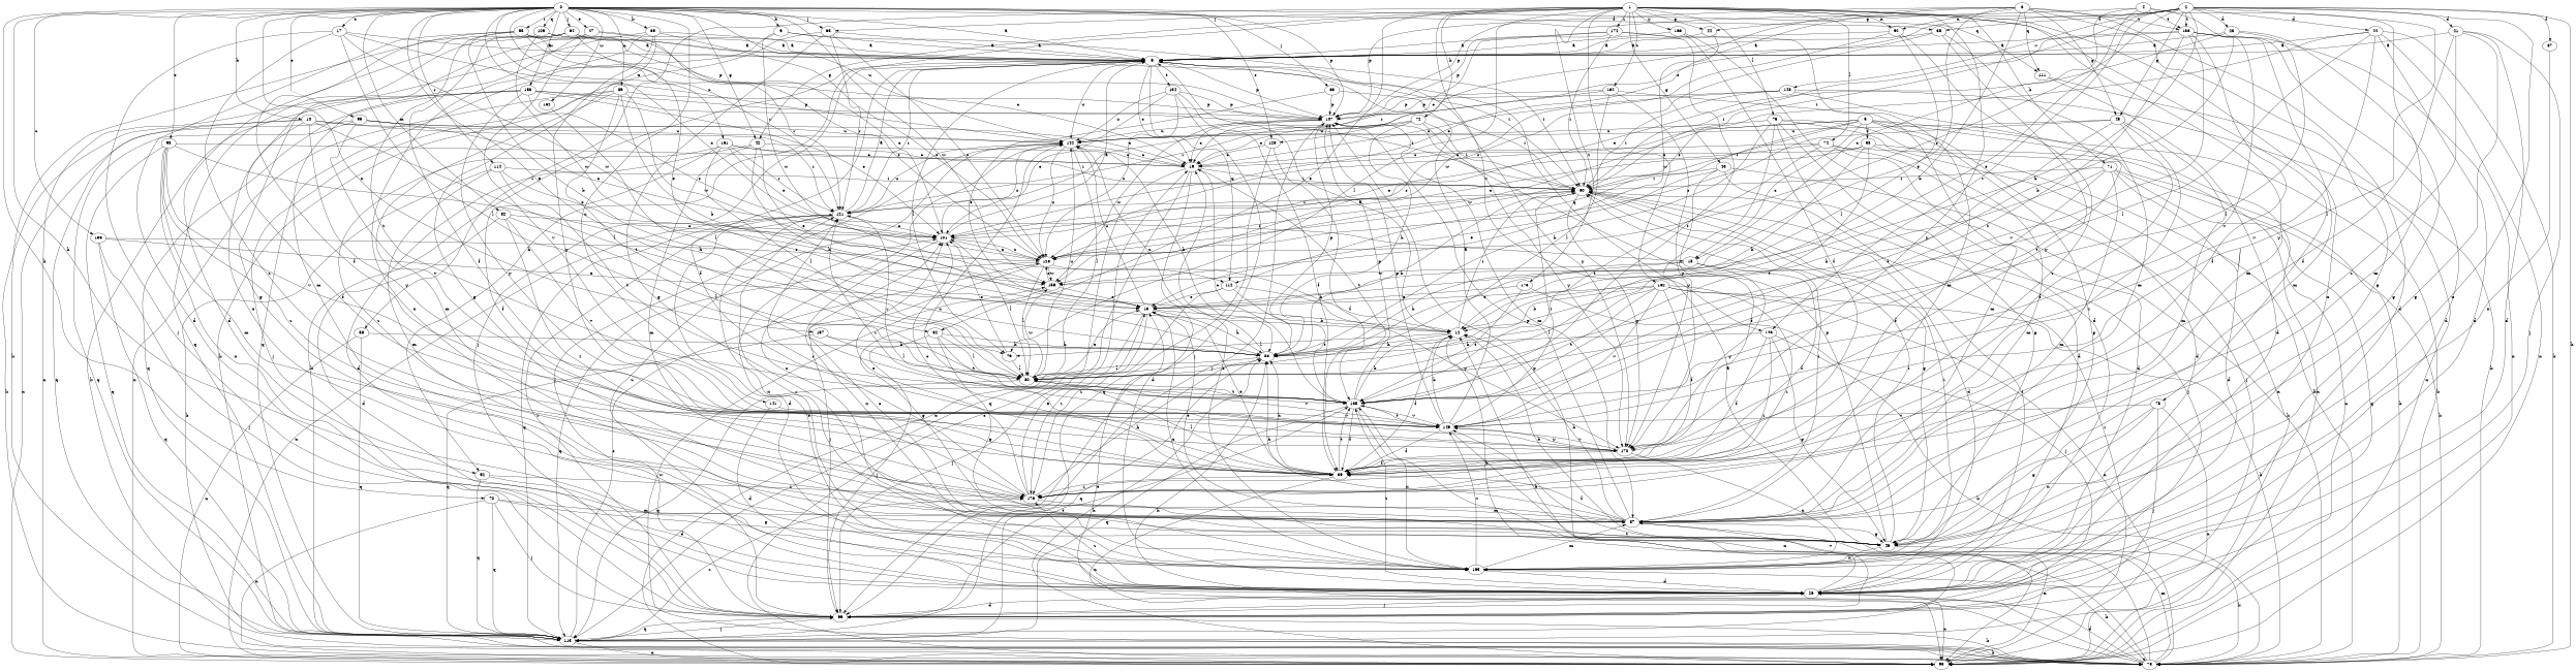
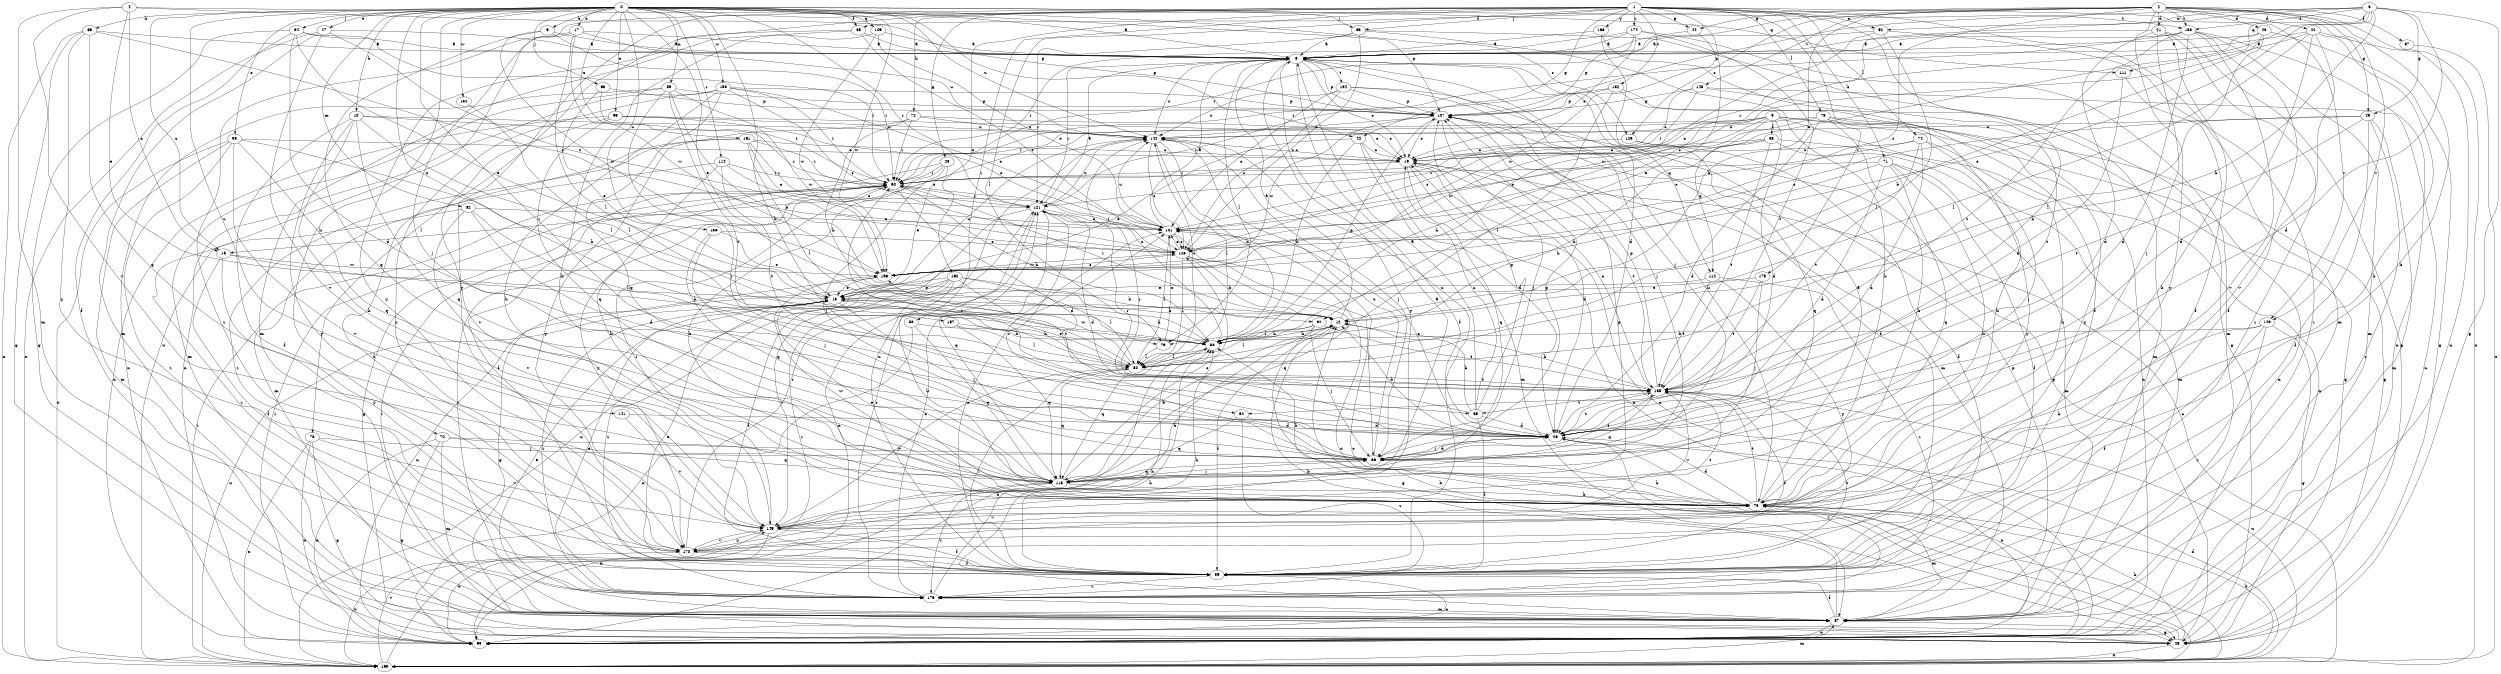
  strict digraph {
    fontname="DejaVu Serif"
    node [fontname="DejaVu Serif"]
    edge [fontname="DejaVu Serif"]
    0
    6
    9
    10
    17
    18
    27
    32
    35
    42
    52
    55
    63
    64
    65
    69
    70
    82
    89
    95
    98
    107
    109
    111
    114
    121
    126
    136
    141
    142
    152
    153
    156
    157
    161
    79
    170
    73
    112
    19
    39
    66
    134
    60
    113
    80
    176
    53
    87
    163
    128
    149
    46
    135
    26
    n56 [label=13]
    12
    93
    101
    1
    43
    44
    n63 [label=58]
    71
    72
    74
    76
    78
    92
    132
    146
    162
    166
    174
    175
    2
    21
    22
    23
    37
    45
    133
    148
    3
    4
    5
    38
    0 -> 6 [label=a]
    0 -> 9 [label=b]
    0 -> 10 [label=b]
    0 -> 17 [label=c]
    0 -> 18 [label=c]
    0 -> 27 [label=e]
    0 -> 32 [label=e]
    0 -> 35 [label=f]
    0 -> 42 [label=g]
    0 -> 52 [label=h]
    0 -> 55 [label=i]
    0 -> 63 [label=j]
    0 -> 64 [label=j]
    0 -> 65 [label=j]
    0 -> 69 [label=k]
    0 -> 70 [label=k]
    0 -> 82 [label=m]
    0 -> 89 [label=n]
    0 -> 95 [label=o]
    0 -> 98 [label=o]
    0 -> 107 [label=p]
    0 -> 109 [label=q]
    0 -> 111 [label=q]
    0 -> 114 [label=r]
    0 -> 121 [label=r]
    0 -> 126 [label=s]
    0 -> 136 [label=u]
    0 -> 141 [label=u]
    0 -> 142 [label=u]
    0 -> 152 [label=w]
    0 -> 153 [label=w]
    0 -> 156 [label=w]
    0 -> 157 [label=x]
    0 -> 161 [label=x]
    6 -> 107 [label=p]
    6 -> 121 [label=r]
    6 -> 142 [label=u]
    6 -> 79 [label=l]
    6 -> 170 [label=y]
    6 -> 73 [label=k]
    6 -> 112 [label=q]
    6 -> 19 [label=c]
    6 -> 39 [label=f]
    6 -> 66 [label=j]
    6 -> 134 [label=t]
    9 -> 6 [label=a]
    9 -> 156 [label=w]
    9 -> 60 [label=i]
    9 -> 113 [label=q]
    10 -> 121 [label=r]
    10 -> 142 [label=u]
    10 -> 79 [label=l]
    10 -> 170 [label=y]
    10 -> 73 [label=k]
    10 -> 39 [label=f]
    10 -> 113 [label=q]
    17 -> 6 [label=a]
    17 -> 142 [label=u]
-   17 -> 112 [label=w]
+   17 -> 156 [label=w]
    17 -> 66 [label=j]
    17 -> 80 [label=l]
    17 -> 176 [label=z]
    18 -> 156 [label=w]
    18 -> 170 [label=y]
    18 -> 39 [label=f]
    18 -> 53 [label=h]
    27 -> 6 [label=a]
    27 -> 87 [label=m]
    27 -> 163 [label=x]
    27 -> 128 [label=s]
    27 -> 149 [label=v]
    32 -> 66 [label=j]
    32 -> 80 [label=l]
    32 -> 53 [label=h]
    32 -> 46 [label=g]
    32 -> 135 [label=t]
    35 -> 6 [label=a]
    35 -> 170 [label=y]
    35 -> 87 [label=m]
    35 -> 128 [label=s]
    42 -> 19 [label=c]
    42 -> 53 [label=h]
    42 -> 87 [label=m]
    42 -> 26 [label=d]
    42 -> n56 [label=e]
    52 -> 113 [label=q]
    52 -> 176 [label=z]
    52 -> 26 [label=d]
    55 -> 6 [label=a]
    55 -> 107 [label=p]
    55 -> 121 [label=r]
    55 -> 19 [label=c]
    55 -> 39 [label=f]
-   55 -> 135 [label=t]
+   135 -> 55 [label=t]
    55 -> 26 [label=d]
    55 -> 12 [label=b]
    63 -> 107 [label=p]
    63 -> 60 [label=i]
    63 -> n56 [label=e]
    64 -> 6 [label=a]
    64 -> 39 [label=f]
    64 -> 60 [label=i]
    64 -> 46 [label=g]
    64 -> 26 [label=d]
    64 -> n56 [label=e]
    65 -> 6 [label=a]
    65 -> 121 [label=r]
    65 -> 73 [label=k]
    65 -> 128 [label=s]
    65 -> 46 [label=g]
    69 -> 6 [label=a]
    69 -> 170 [label=y]
    69 -> 113 [label=q]
    69 -> 163 [label=x]
    69 -> 128 [label=s]
    69 -> 46 [label=g]
    70 -> 66 [label=j]
    70 -> 113 [label=q]
    70 -> 87 [label=m]
    70 -> 46 [label=g]
    70 -> 93 [label=n]
    82 -> 80 [label=l]
    82 -> 176 [label=z]
    82 -> 149 [label=v]
    82 -> 26 [label=d]
    82 -> 101 [label=o]
    89 -> 107 [label=p]
    89 -> 156 [label=w]
    89 -> 66 [label=j]
    89 -> 87 [label=m]
    89 -> 135 [label=t]
    89 -> 12 [label=b]
    89 -> 93 [label=n]
    95 -> 142 [label=u]
    95 -> 19 [label=c]
    95 -> 113 [label=q]
    95 -> 149 [label=v]
    95 -> 93 [label=n]
    95 -> 101 [label=o]
    98 -> 19 [label=c]
    98 -> 113 [label=q]
    98 -> 176 [label=z]
    98 -> 53 [label=h]
    98 -> 87 [label=m]
    98 -> 163 [label=x]
    98 -> 149 [label=v]
    107 -> 142 [label=u]
    107 -> 156 [label=w]
    107 -> 19 [label=c]
    107 -> 66 [label=j]
    107 -> 87 [label=m]
    109 -> 6 [label=a]
    109 -> 156 [label=w]
    109 -> 73 [label=k]
    109 -> 101 [label=o]
    111 -> 73 [label=k]
    111 -> 26 [label=d]
    114 -> 73 [label=k]
    114 -> 60 [label=i]
    114 -> 87 [label=m]
    114 -> 135 [label=t]
    114 -> 101 [label=o]
    121 -> 6 [label=a]
    121 -> 142 [label=u]
    121 -> 113 [label=q]
    121 -> 163 [label=x]
    121 -> 26 [label=d]
    121 -> 93 [label=n]
    121 -> 101 [label=o]
    126 -> 19 [label=c]
    126 -> 39 [label=f]
    126 -> 113 [label=q]
    136 -> 66 [label=j]
    136 -> 113 [label=q]
    136 -> 128 [label=s]
    136 -> n56 [label=e]
    141 -> 149 [label=v]
    141 -> 26 [label=d]
    142 -> 19 [label=c]
    142 -> 66 [label=j]
    142 -> 80 [label=l]
    142 -> 53 [label=h]
    142 -> 128 [label=s]
    152 -> 80 [label=l]
    153 -> 107 [label=p]
    153 -> 170 [label=y]
    153 -> 73 [label=k]
    153 -> 60 [label=i]
    153 -> 113 [label=q]
    153 -> 128 [label=s]
    153 -> 93 [label=n]
    153 -> 101 [label=o]
    156 -> 128 [label=s]
    156 -> 46 [label=g]
    156 -> n56 [label=e]
    157 -> 113 [label=q]
    157 -> 80 [label=l]
    157 -> 53 [label=h]
    161 -> 121 [label=r]
    161 -> 19 [label=c]
    161 -> 39 [label=f]
    161 -> 60 [label=i]
    161 -> 80 [label=l]
    161 -> 176 [label=z]
    161 -> 101 [label=o]
    79 -> 80 [label=l]
    79 -> 101 [label=o]
    170 -> 121 [label=r]
    170 -> 39 [label=f]
    170 -> 163 [label=x]
    170 -> 149 [label=v]
    73 -> 6 [label=a]
    73 -> 156 [label=w]
    73 -> 53 [label=h]
    73 -> 87 [label=m]
    73 -> 149 [label=v]
    73 -> 135 [label=t]
    73 -> 26 [label=d]
    73 -> n56 [label=e]
    112 -> 170 [label=y]
    112 -> 176 [label=z]
    112 -> 135 [label=t]
    112 -> n56 [label=e]
    19 -> 60 [label=i]
    19 -> 113 [label=q]
    19 -> 135 [label=t]
    19 -> 26 [label=d]
    19 -> 93 [label=n]
    39 -> 142 [label=u]
    39 -> 80 [label=l]
    39 -> 176 [label=z]
    39 -> 53 [label=h]
    39 -> 135 [label=t]
    39 -> n56 [label=e]
    39 -> 93 [label=n]
    39 -> 101 [label=o]
    66 -> 107 [label=p]
    66 -> 121 [label=r]
    66 -> 142 [label=u]
    66 -> 73 [label=k]
    66 -> 113 [label=q]
    66 -> 135 [label=t]
    66 -> 26 [label=d]
    134 -> 107 [label=p]
    134 -> 142 [label=u]
    134 -> 39 [label=f]
    134 -> 66 [label=j]
    134 -> 128 [label=s]
    134 -> 101 [label=o]
    60 -> 121 [label=r]
    60 -> 170 [label=y]
    60 -> 53 [label=h]
    60 -> 46 [label=g]
    60 -> 26 [label=d]
    113 -> 73 [label=k]
    113 -> 66 [label=j]
    113 -> 176 [label=z]
    113 -> 128 [label=s]
    113 -> 12 [label=b]
    113 -> 93 [label=n]
    80 -> 142 [label=u]
    80 -> 156 [label=w]
    80 -> 113 [label=q]
    80 -> 149 [label=v]
    80 -> 135 [label=t]
    80 -> n56 [label=e]
    176 -> 121 [label=r]
    176 -> 53 [label=h]
    176 -> 87 [label=m]
    176 -> n56 [label=e]
    176 -> 101 [label=o]
    53 -> 107 [label=p]
    53 -> 142 [label=u]
    53 -> 113 [label=q]
    53 -> 80 [label=l]
    87 -> 107 [label=p]
    87 -> 39 [label=f]
    87 -> 60 [label=i]
    87 -> 53 [label=h]
    87 -> 46 [label=g]
    87 -> n56 [label=e]
    87 -> 12 [label=b]
    87 -> 93 [label=n]
    163 -> 121 [label=r]
    163 -> 73 [label=k]
    163 -> 19 [label=c]
    163 -> 60 [label=i]
    163 -> 87 [label=m]
    163 -> 149 [label=v]
    163 -> 26 [label=d]
    163 -> 101 [label=o]
    128 -> 156 [label=w]
    128 -> 66 [label=j]
    128 -> 60 [label=i]
    128 -> 113 [label=q]
    128 -> 80 [label=l]
    128 -> 12 [label=b]
    128 -> 101 [label=o]
    149 -> 6 [label=a]
    149 -> 107 [label=p]
    149 -> 170 [label=y]
    149 -> 39 [label=f]
    149 -> 60 [label=i]
    149 -> 135 [label=t]
    149 -> 12 [label=b]
    149 -> 93 [label=n]
    46 -> 107 [label=p]
    46 -> 73 [label=k]
    46 -> 60 [label=i]
    46 -> 163 [label=x]
    46 -> 12 [label=b]
    135 -> 107 [label=p]
    135 -> 121 [label=r]
    135 -> 19 [label=c]
    135 -> 39 [label=f]
    135 -> 113 [label=q]
    135 -> 163 [label=x]
    135 -> 149 [label=v]
    135 -> 12 [label=b]
    26 -> 142 [label=u]
    26 -> 66 [label=j]
    26 -> 60 [label=i]
    26 -> 176 [label=z]
    26 -> 135 [label=t]
    26 -> 12 [label=b]
    26 -> 93 [label=n]
    26 -> 101 [label=o]
    n56 -> 142 [label=u]
    n56 -> 66 [label=j]
    n56 -> 176 [label=z]
    n56 -> 53 [label=h]
    n56 -> 163 [label=x]
    n56 -> 12 [label=b]
    12 -> 6 [label=a]
    12 -> 79 [label=l]
    12 -> 39 [label=f]
    12 -> 60 [label=i]
    12 -> 53 [label=h]
    93 -> 19 [label=c]
    93 -> 60 [label=i]
    93 -> 53 [label=h]
    101 -> 6 [label=a]
    101 -> 142 [label=u]
    101 -> 80 [label=l]
    101 -> 163 [label=x]
    101 -> 128 [label=s]
    1 -> 32 [label=e]
    1 -> 42 [label=g]
    1 -> 52 [label=h]
    1 -> 65 [label=j]
    1 -> 79 [label=l]
    1 -> 170 [label=y]
    1 -> 87 [label=m]
    1 -> 163 [label=x]
    1 -> 43 [label=g]
    1 -> 44 [label=g]
    1 -> n63 [label=i]
    1 -> 71 [label=k]
    1 -> 72 [label=k]
    1 -> 74 [label=l]
    1 -> 76 [label=l]
    1 -> 78 [label=l]
    1 -> 92 [label=n]
    1 -> 132 [label=t]
    1 -> 146 [label=v]
    1 -> 162 [label=x]
    1 -> 166 [label=y]
    1 -> 174 [label=z]
    1 -> 175 [label=z]
    43 -> 73 [label=k]
    43 -> 39 [label=f]
    43 -> 66 [label=j]
    43 -> 60 [label=i]
    43 -> n56 [label=e]
    44 -> 6 [label=a]
    44 -> 156 [label=w]
    n63 -> 113 [label=q]
    n63 -> 53 [label=h]
    n63 -> 93 [label=n]
    71 -> 73 [label=k]
    71 -> 39 [label=f]
    71 -> 60 [label=i]
    71 -> 113 [label=q]
    71 -> 53 [label=h]
    71 -> 87 [label=m]
    71 -> 26 [label=d]
    72 -> 142 [label=u]
    72 -> 170 [label=y]
    72 -> 19 [label=c]
    72 -> 60 [label=i]
    72 -> 53 [label=h]
    74 -> 73 [label=k]
    74 -> 19 [label=c]
    74 -> 66 [label=j]
    74 -> 135 [label=t]
    74 -> 26 [label=d]
    74 -> 101 [label=o]
    76 -> 142 [label=u]
    76 -> 170 [label=y]
    76 -> 73 [label=k]
    76 -> 53 [label=h]
    76 -> 46 [label=g]
    76 -> 26 [label=d]
    76 -> 93 [label=n]
    78 -> 66 [label=j]
    78 -> 163 [label=x]
    78 -> 149 [label=v]
    78 -> 46 [label=g]
    78 -> 93 [label=n]
    92 -> 6 [label=a]
    92 -> 156 [label=w]
    92 -> 80 [label=l]
    92 -> 176 [label=z]
    132 -> 107 [label=p]
    132 -> 121 [label=r]
    132 -> 170 [label=y]
    132 -> 80 [label=l]
    132 -> 87 [label=m]
    146 -> 73 [label=k]
    146 -> 39 [label=f]
    146 -> 176 [label=z]
    146 -> 53 [label=h]
    146 -> 46 [label=g]
    162 -> 73 [label=k]
    162 -> 39 [label=f]
    162 -> 80 [label=l]
    162 -> 176 [label=z]
    162 -> 149 [label=v]
    162 -> 135 [label=t]
    162 -> n56 [label=e]
    162 -> 12 [label=b]
    162 -> 93 [label=n]
    166 -> 6 [label=a]
    166 -> 39 [label=f]
    166 -> 26 [label=d]
    174 -> 6 [label=a]
    174 -> 107 [label=p]
    174 -> 19 [label=c]
    174 -> 60 [label=i]
    174 -> 87 [label=m]
    174 -> 135 [label=t]
    175 -> 66 [label=j]
    175 -> 135 [label=t]
    175 -> n56 [label=e]
    2 -> 35 [label=f]
    2 -> 126 [label=s]
    2 -> 170 [label=y]
    2 -> 73 [label=k]
    2 -> 60 [label=i]
    2 -> 163 [label=x]
    2 -> 128 [label=s]
    2 -> 12 [label=b]
    2 -> 44 [label=g]
    2 -> 146 [label=v]
    2 -> 21 [label=d]
    2 -> 22 [label=d]
    2 -> 23 [label=d]
    2 -> 37 [label=f]
    2 -> 45 [label=g]
    2 -> 133 [label=t]
    2 -> 148 [label=v]
    21 -> 6 [label=a]
    21 -> 39 [label=f]
    21 -> 66 [label=j]
    21 -> 176 [label=z]
    21 -> 46 [label=g]
    21 -> 26 [label=d]
    22 -> 6 [label=a]
    22 -> 73 [label=k]
    22 -> 80 [label=l]
    22 -> 128 [label=s]
    22 -> 149 [label=v]
    22 -> 26 [label=d]
    22 -> 93 [label=n]
    23 -> 6 [label=a]
    23 -> 80 [label=l]
    23 -> 46 [label=g]
    23 -> 12 [label=b]
    23 -> 101 [label=o]
    37 -> 163 [label=x]
    45 -> 142 [label=u]
    45 -> 39 [label=f]
    45 -> 176 [label=z]
    45 -> 87 [label=m]
    45 -> 128 [label=s]
    45 -> 135 [label=t]
    133 -> 6 [label=a]
    133 -> 39 [label=f]
    133 -> 60 [label=i]
    133 -> 87 [label=m]
    133 -> 149 [label=v]
    133 -> 135 [label=t]
    133 -> 26 [label=d]
    133 -> 93 [label=n]
    148 -> 107 [label=p]
    148 -> 19 [label=c]
    148 -> 60 [label=i]
    148 -> 135 [label=t]
    148 -> 93 [label=n]
    3 -> 107 [label=p]
    3 -> 111 [label=q]
    3 -> 121 [label=r]
    3 -> 46 [label=g]
    3 -> 26 [label=d]
    3 -> n56 [label=e]
    3 -> 12 [label=b]
    3 -> 101 [label=o]
    3 -> 92 [label=n]
    3 -> 45 [label=g]
    3 -> 133 [label=t]
    4 -> 18 [label=c]
    4 -> 107 [label=p]
    4 -> 87 [label=m]
    4 -> 149 [label=v]
    4 -> n56 [label=e]
    4 -> 133 [label=t]
    5 -> 18 [label=c]
    5 -> 156 [label=w]
    5 -> 73 [label=k]
    5 -> 112 [label=q]
    5 -> 60 [label=i]
    5 -> 128 [label=s]
    5 -> 46 [label=g]
    5 -> 26 [label=d]
    5 -> 93 [label=n]
    5 -> 38 [label=f]
    38 -> 19 [label=c]
    38 -> 53 [label=h]
    38 -> 87 [label=m]
    38 -> 135 [label=t]
    38 -> 93 [label=n]
    38 -> 101 [label=o]
  }
